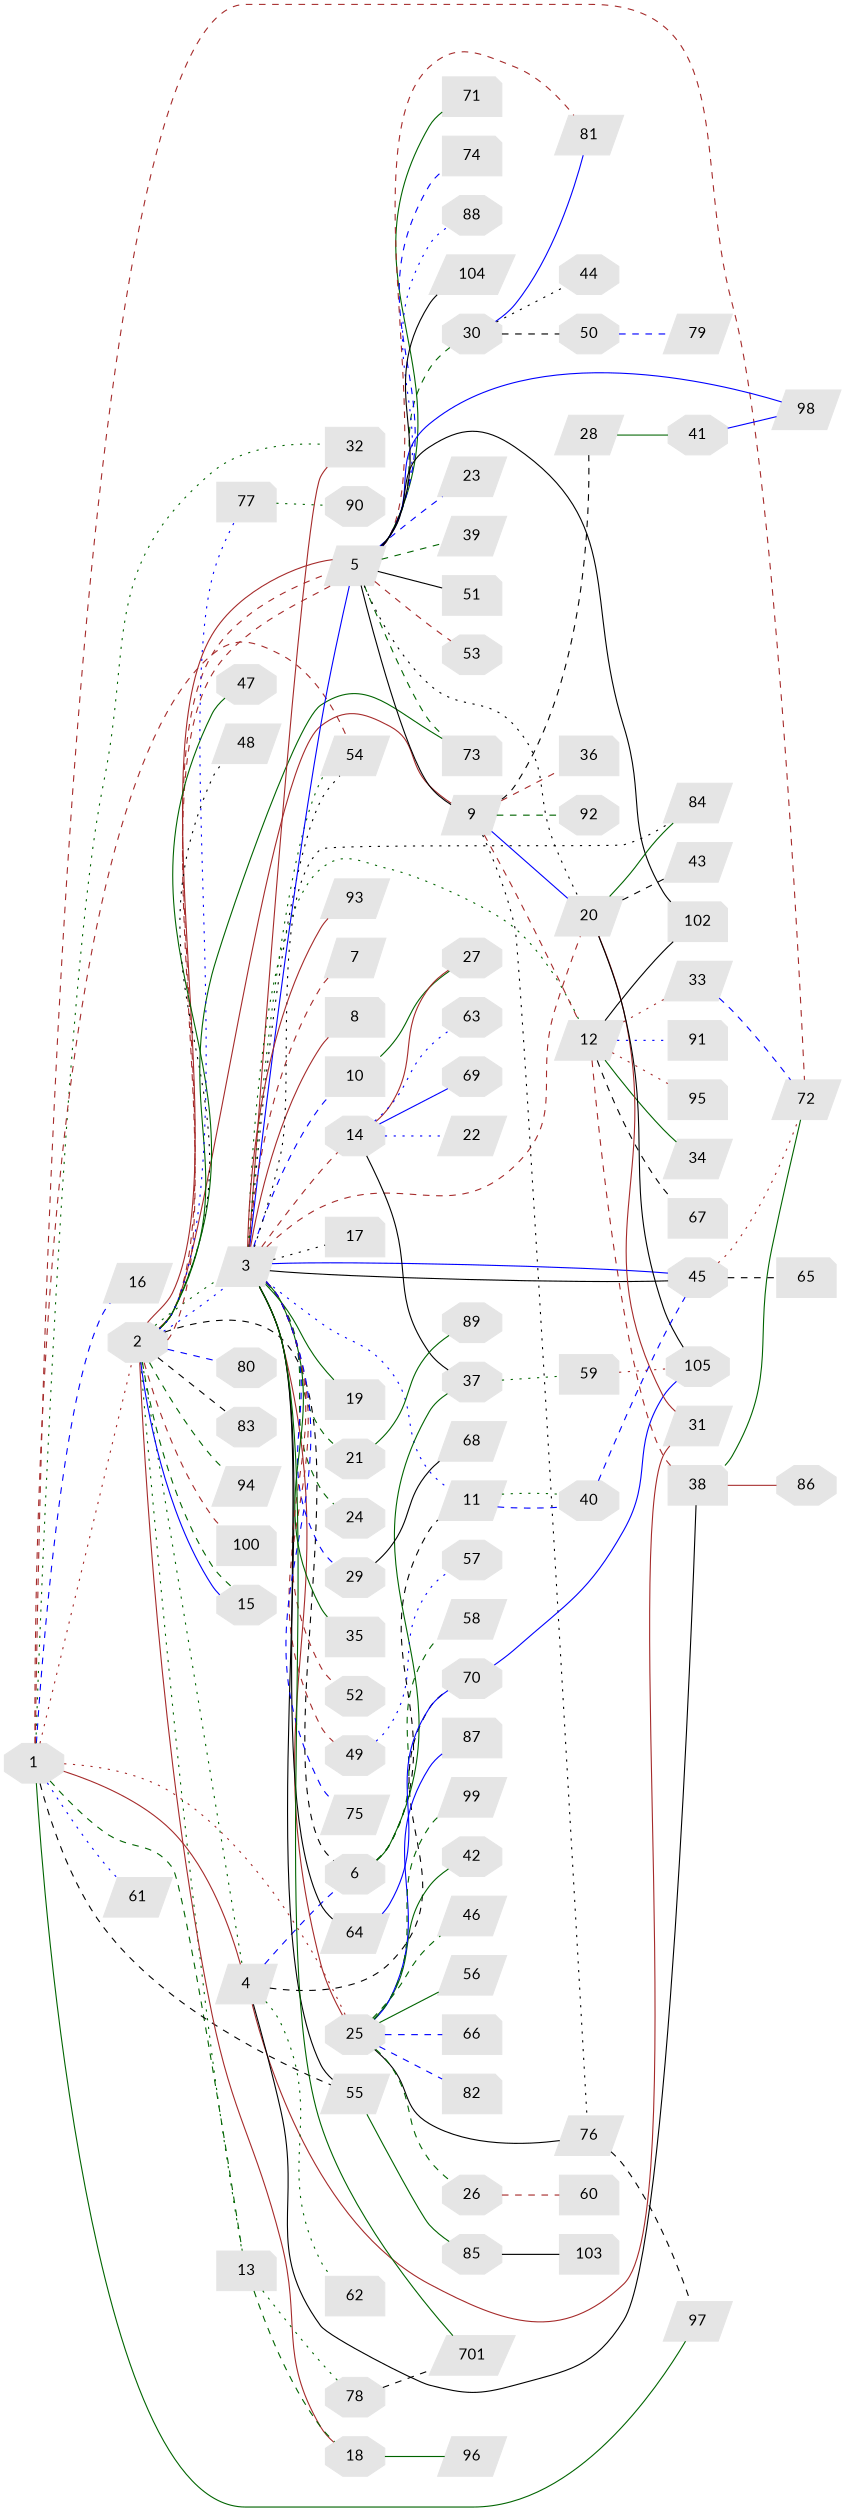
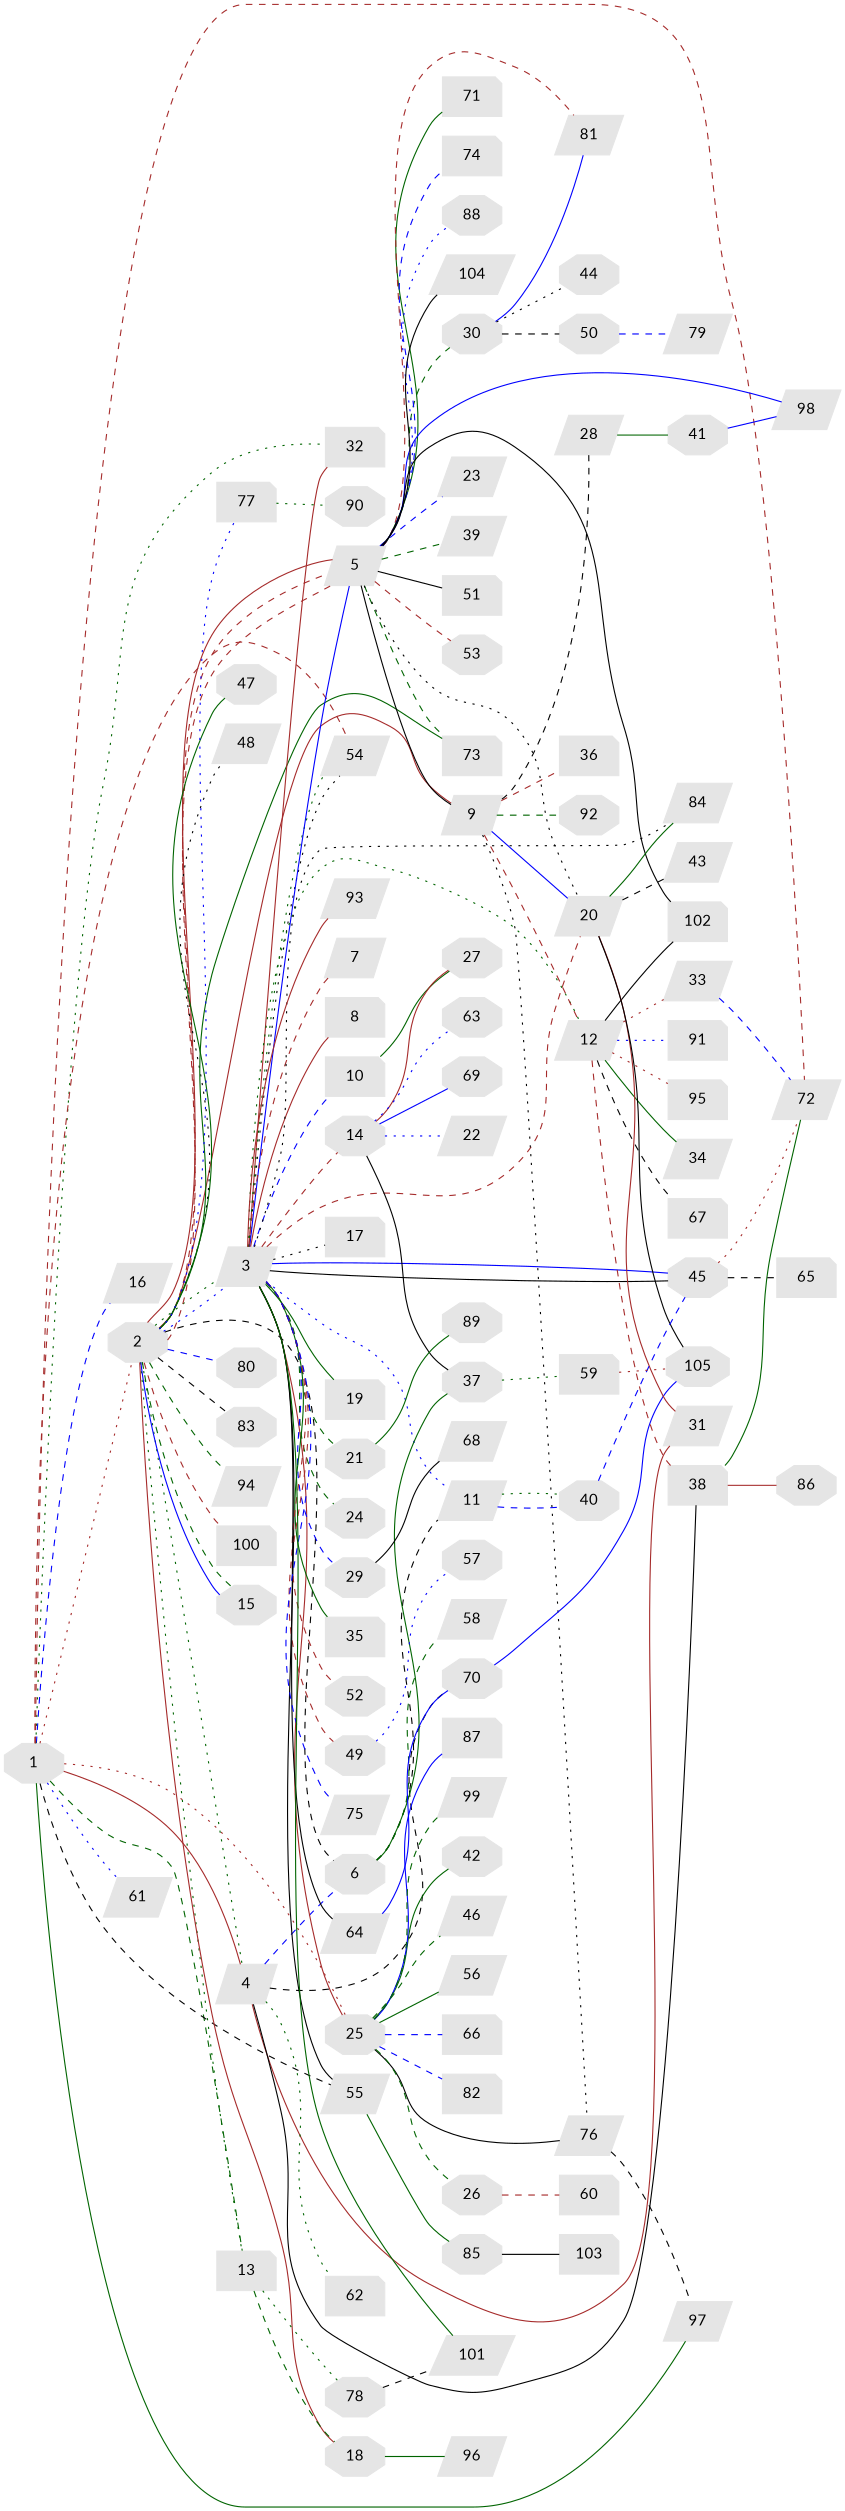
  graph {
    fontname=Lato
    rankdir=LR
    node [color=gray90 fontname=Lato shape=parallelogram style=filled]
    edge [color=darkgreen fontname=Lato style=dashed]
    1 [shape=octagon]
    2 [shape=octagon]
    4
    13 [shape=note]
    16
    25 [shape=octagon]
    32 [shape=note]
    54
    55
    61
    72
    97
    3
    5
    6 [shape=octagon]
    9
    15 [shape=octagon]
    18 [shape=octagon]
    47 [shape=octagon]
    48
    73 [shape=note]
    77 [shape=note]
    80 [shape=octagon]
    83 [shape=octagon]
    94
    100 [shape=note]
    31
    38 [shape=note]
    62 [shape=note]
    70 [shape=octagon]
    78 [shape=octagon]
    76
    26 [shape=octagon]
    42 [shape=octagon]
    46
    56
    66 [shape=note]
    82 [shape=note]
    87 [shape=note]
    99
    85 [shape=octagon]
    7
    8 [shape=note]
    10 [shape=note]
    11
    12
    14 [shape=octagon]
    17 [shape=note]
    19 [shape=note]
    20
    21 [shape=octagon]
    24 [shape=octagon]
    29 [shape=octagon]
    35 [shape=note]
    45 [shape=octagon]
    49 [shape=octagon]
    52 [shape=octagon]
    64
    75
    84
    93
-   101 [label=701]
+   101
    23
    30 [shape=octagon]
    39
    51 [shape=note]
    53 [shape=octagon]
    71 [shape=note]
    74 [shape=note]
    81
    88 [shape=octagon]
    98
    102 [shape=note]
    104
    37 [shape=octagon]
    58
    28
    36 [shape=note]
    92 [shape=octagon]
    96
    90 [shape=octagon]
    27 [shape=octagon]
    40 [shape=octagon]
    33
    34
    67 [shape=note]
    91 [shape=note]
    95 [shape=note]
    22
    63 [shape=octagon]
    69 [shape=octagon]
    43
    105 [shape=octagon]
    89 [shape=octagon]
    68
    65 [shape=note]
    57 [shape=octagon]
    86 [shape=octagon]
    44 [shape=octagon]
    50 [shape=octagon]
    59 [shape=note]
    41 [shape=octagon]
    60 [shape=note]
    79
    103 [shape=note]
    1 -- 2 [color=brown style=dotted]
    1 -- 4 [color=brown style=solid]
    1 -- 13
    1 -- 16 [color=blue]
    1 -- 25 [color=brown style=dotted]
    1 -- 32 [style=dotted]
    1 -- 54 [color=brown]
    1 -- 55 [color=black]
    1 -- 61 [color=blue style=dotted]
    1 -- 72 [color=brown]
    1 -- 97 [style=solid]
    2 -- 4 [style=dotted]
    2 -- 13 [style=dotted]
    2 -- 3 [color=blue style=dotted]
    2 -- 3 [style=dotted]
    2 -- 5 [color=brown]
    2 -- 5 [color=brown]
    2 -- 5 [color=brown style=solid]
    2 -- 6 [color=black]
    2 -- 9 [color=brown style=solid]
    2 -- 15 [color=blue style=solid]
    2 -- 15
    2 -- 18 [color=brown style=solid]
    2 -- 47 [style=solid]
    2 -- 48 [color=black style=dotted]
    2 -- 73 [style=solid]
    2 -- 77 [color=blue style=dotted]
    2 -- 80 [color=blue]
    2 -- 83 [color=black]
    2 -- 94
    2 -- 100 [color=brown]
    4 -- 6 [color=blue]
    4 -- 31 [color=brown style=solid]
    4 -- 38 [color=black style=solid]
    4 -- 62 [style=dotted]
    4 -- 70 [color=black]
    13 -- 18
    13 -- 78 [style=dotted]
    25 -- 76 [color=black style=solid]
    25 -- 26
    25 -- 42 [style=solid]
    25 -- 46
    25 -- 56 [style=solid]
    25 -- 66 [color=blue]
    25 -- 82 [color=blue]
    25 -- 87 [color=blue style=solid]
    25 -- 99
    55 -- 85 [style=solid]
    3 -- 25 [color=brown style=solid]
    3 -- 32 [color=brown style=solid]
    3 -- 54 [color=black style=dotted]
    3 -- 54 [style=dotted]
    3 -- 55 [color=black style=solid]
    3 -- 5 [color=blue style=solid]
    3 -- 7 [color=brown]
    3 -- 8 [color=brown style=solid]
    3 -- 10 [color=blue]
    3 -- 11 [color=blue style=dotted]
    3 -- 12 [style=dotted]
    3 -- 14 [color=brown]
    3 -- 17 [color=black style=dotted]
    3 -- 19 [style=solid]
    3 -- 20 [color=brown]
    3 -- 21
    3 -- 24
    3 -- 29 [color=blue]
    3 -- 35 [style=solid]
    3 -- 45 [color=black style=solid]
    3 -- 45 [color=blue style=solid]
    3 -- 49 [color=brown]
    3 -- 52 [color=brown]
    3 -- 64 [color=black style=solid]
    3 -- 75 [color=blue]
    3 -- 84 [color=black style=dotted]
    3 -- 93 [color=brown style=solid]
    3 -- 101 [style=solid]
    5 -- 9 [color=black style=solid]
    5 -- 73
    5 -- 20 [color=black style=dotted]
    5 -- 23 [color=blue]
    5 -- 30
    5 -- 39
    5 -- 51 [color=black style=solid]
    5 -- 53 [color=brown]
    5 -- 71 [style=solid]
    5 -- 74 [color=blue]
    5 -- 81 [color=brown]
    5 -- 88 [color=blue style=dotted]
    5 -- 98 [color=blue style=solid]
    5 -- 102 [color=black style=solid]
    5 -- 104 [color=black style=solid]
    6 -- 11 [color=black]
    6 -- 37 [style=solid]
    6 -- 58
    9 -- 76 [color=black style=dotted]
    9 -- 12 [color=brown]
    9 -- 20 [color=blue style=solid]
    9 -- 28 [color=black]
    9 -- 36 [color=brown]
    9 -- 92
    18 -- 96 [style=solid]
    77 -- 90 [style=dotted]
    38 -- 72 [style=solid]
    38 -- 86 [color=brown style=solid]
    70 -- 105 [color=blue style=solid]
    78 -- 101 [color=black]
    76 -- 97 [color=black]
    26 -- 60 [color=brown]
    85 -- 103 [color=black style=solid]
    10 -- 27 [style=solid]
    11 -- 40 [color=blue]
    11 -- 40 [style=dotted]
    12 -- 38 [color=brown]
    12 -- 102 [color=black style=solid]
    12 -- 33 [color=brown style=dotted]
    12 -- 34 [style=solid]
    12 -- 67 [color=black]
    12 -- 91 [color=blue style=dotted]
    12 -- 95 [color=brown style=dotted]
    14 -- 37 [color=black style=solid]
    14 -- 27 [color=brown style=solid]
    14 -- 22 [color=blue style=dotted]
    14 -- 63 [color=blue style=dotted]
    14 -- 69 [color=blue style=solid]
    20 -- 31 [color=brown style=solid]
    20 -- 84 [style=solid]
    20 -- 43 [color=black]
    20 -- 105 [color=black style=solid]
    21 -- 89 [style=solid]
    29 -- 68 [color=black style=solid]
    45 -- 72 [color=brown style=dotted]
    45 -- 65 [color=black]
    49 -- 57 [color=blue style=dotted]
    64 -- 70 [color=blue style=solid]
    30 -- 81 [color=blue style=solid]
    30 -- 44 [color=black style=dotted]
    30 -- 50 [color=black]
    37 -- 59 [style=dotted]
    28 -- 41 [style=solid]
    40 -- 45 [color=blue]
    33 -- 72 [color=blue]
    50 -- 79 [color=blue]
    59 -- 105 [color=brown style=dotted]
    41 -- 98 [color=blue style=solid]
  }
